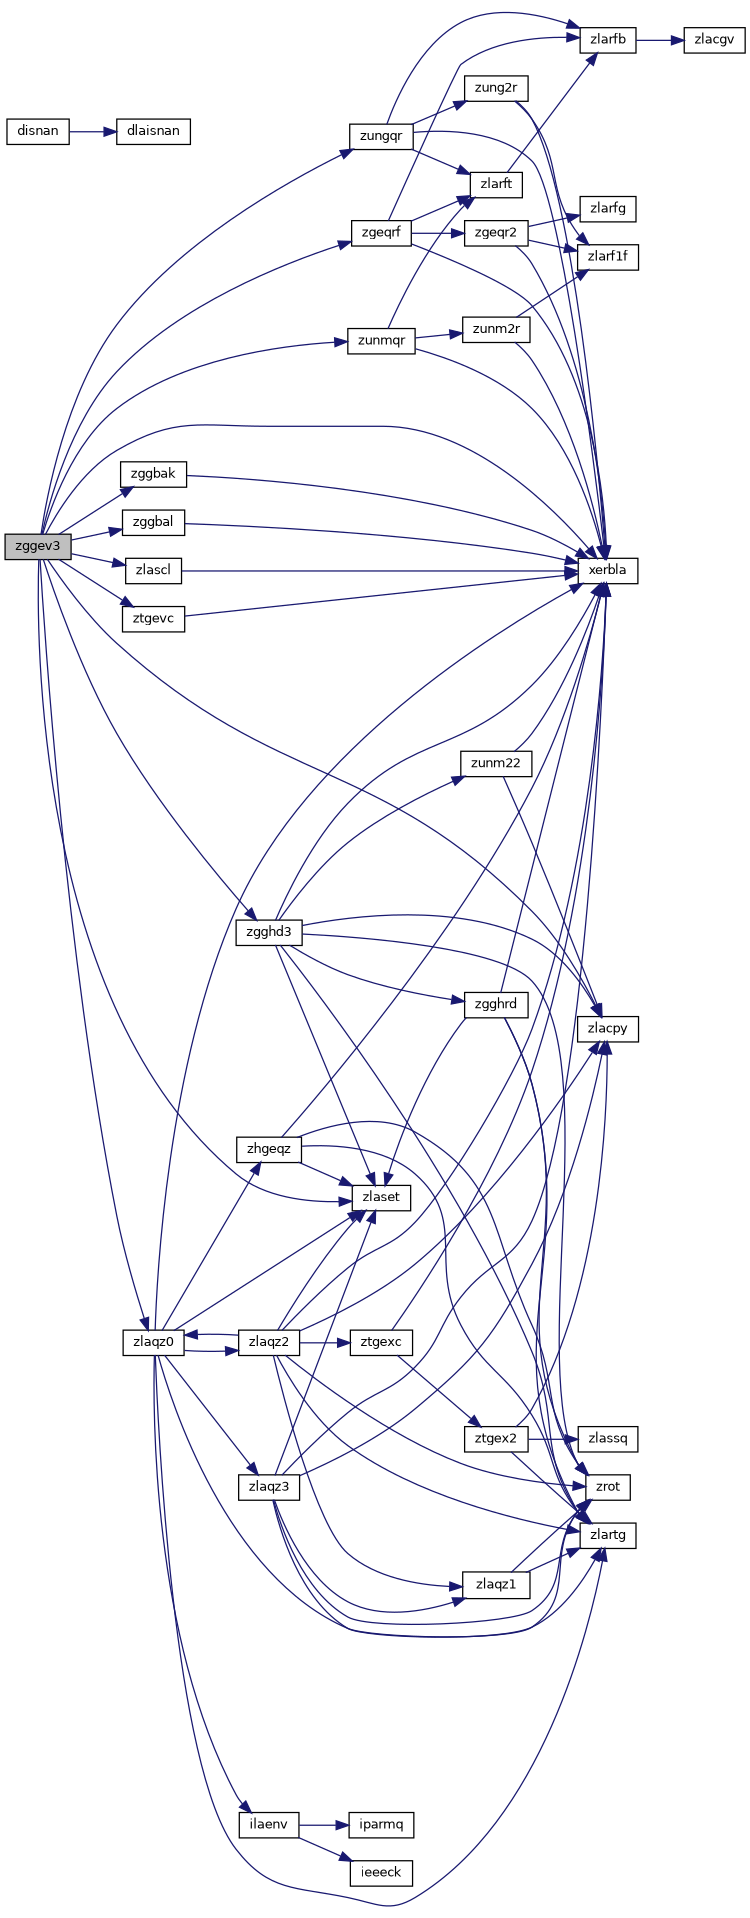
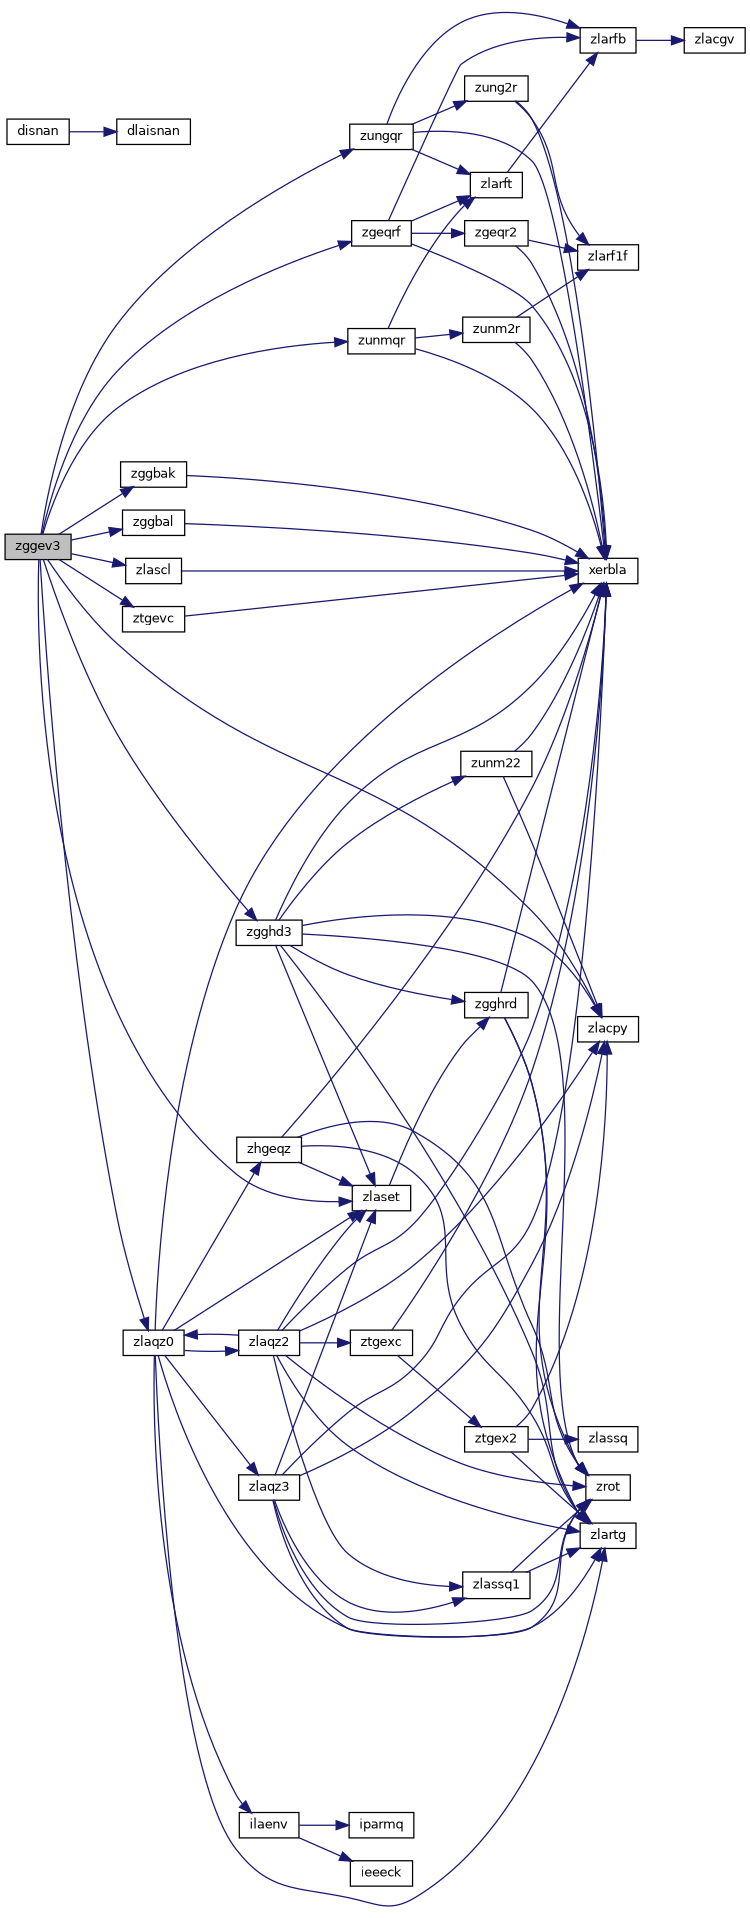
  digraph {
    rankdir=LR
    node [color=black fillcolor=white fontname=Helvetica fontsize=10 shape=record style=filled]
    edge [color=midnightblue fontname=Helvetica fontsize=10 labelfontname=Helvetica labelfontsize=10 style=solid]
    n1 [fillcolor=grey75 fontcolor=black height=0.2 label=zggev3 width=0.4]
    n2 [height=0.2 label=xerbla width=0.4]
    n3 [height=0.2 label=zgeqrf width=0.4]
    n4 [height=0.2 label=zggbak width=0.4]
    n5 [height=0.2 label=zggbal width=0.4]
    n6 [height=0.2 label=zgghd3 width=0.4]
    n7 [height=0.2 label=zlaset width=0.4]
    n8 [height=0.2 label=zlacpy width=0.4]
    n9 [height=0.2 label=zlaqz0 width=0.4]
    n10 [height=0.2 label=zlascl width=0.4]
    n11 [height=0.2 label=ztgevc width=0.4]
    n12 [height=0.2 label=zungqr width=0.4]
    n13 [height=0.2 label=zunmqr width=0.4]
    n14 [height=0.2 label=zgeqr2 width=0.4]
    n15 [height=0.2 label=zlarfb width=0.4]
    n16 [height=0.2 label=zlarft width=0.4]
    n17 [height=0.2 label=zgghrd width=0.4]
    n18 [height=0.2 label=zlartg width=0.4]
    n19 [height=0.2 label=zrot width=0.4]
    n20 [height=0.2 label=zunm22 width=0.4]
    n21 [height=0.2 label=ilaenv width=0.4]
    n22 [height=0.2 label=zhgeqz width=0.4]
    n23 [height=0.2 label=zlaqz2 width=0.4]
    n24 [height=0.2 label=zlaqz3 width=0.4]
    n25 [height=0.2 label=zung2r width=0.4]
    n26 [height=0.2 label=zunm2r width=0.4]
    n27 [height=0.2 label=zlarf1f width=0.4]
-   n28 [height=0.2 label=zlarfg width=0.4]
    n29 [height=0.2 label=zlacgv width=0.4]
    n30 [height=0.2 label=ieeeck width=0.4]
    n31 [height=0.2 label=iparmq width=0.4]
-   n32 [height=0.2 label=zlaqz1 width=0.4]
+   n32 [height=0.2 label=zlassq1 width=0.4]
    n33 [height=0.2 label=ztgexc width=0.4]
    n34 [height=0.2 label=disnan width=0.4]
    n35 [height=0.2 label=dlaisnan width=0.4]
    n36 [height=0.2 label=zlassq width=0.4]
    n37 [height=0.2 label=ztgex2 width=0.4]
-   n1 -> n2
    n1 -> n3
    n1 -> n4
    n1 -> n5
    n1 -> n6
    n1 -> n7
    n1 -> n8
    n1 -> n9
    n1 -> n10
    n1 -> n11
    n1 -> n12
    n1 -> n13
    n3 -> n2
    n3 -> n14
    n3 -> n15
    n3 -> n16
    n4 -> n2
    n5 -> n2
    n6 -> n2
    n6 -> n7
    n6 -> n8
    n6 -> n17
    n6 -> n18
    n6 -> n19
    n6 -> n20
    n9 -> n2
    n9 -> n7
    n9 -> n18
    n9 -> n19
    n9 -> n21
    n9 -> n22
    n9 -> n23
    n9 -> n24
    n10 -> n2
    n11 -> n2
    n12 -> n2
    n12 -> n15
    n12 -> n16
    n12 -> n25
    n13 -> n2
    n13 -> n16
    n13 -> n26
    n14 -> n2
    n14 -> n27
-   n14 -> n28
    n15 -> n29
    n16 -> n15
    n17 -> n2
-   n17 -> n7
+   n7 -> n17
    n17 -> n18
    n17 -> n19
    n20 -> n2
    n20 -> n8
    n21 -> n30
    n21 -> n31
    n22 -> n2
    n22 -> n7
    n22 -> n18
    n22 -> n19
    n23 -> n2
    n23 -> n7
    n23 -> n8
    n23 -> n9
    n23 -> n18
    n23 -> n19
    n23 -> n32
    n23 -> n33
    n24 -> n2
    n24 -> n7
    n24 -> n8
    n24 -> n18
    n24 -> n19
    n24 -> n32
    n25 -> n2
    n25 -> n27
    n26 -> n2
    n26 -> n27
    n32 -> n18
    n32 -> n19
    n33 -> n2
    n33 -> n37
    n34 -> n35
    n37 -> n8
    n37 -> n18
    n37 -> n36
  }
